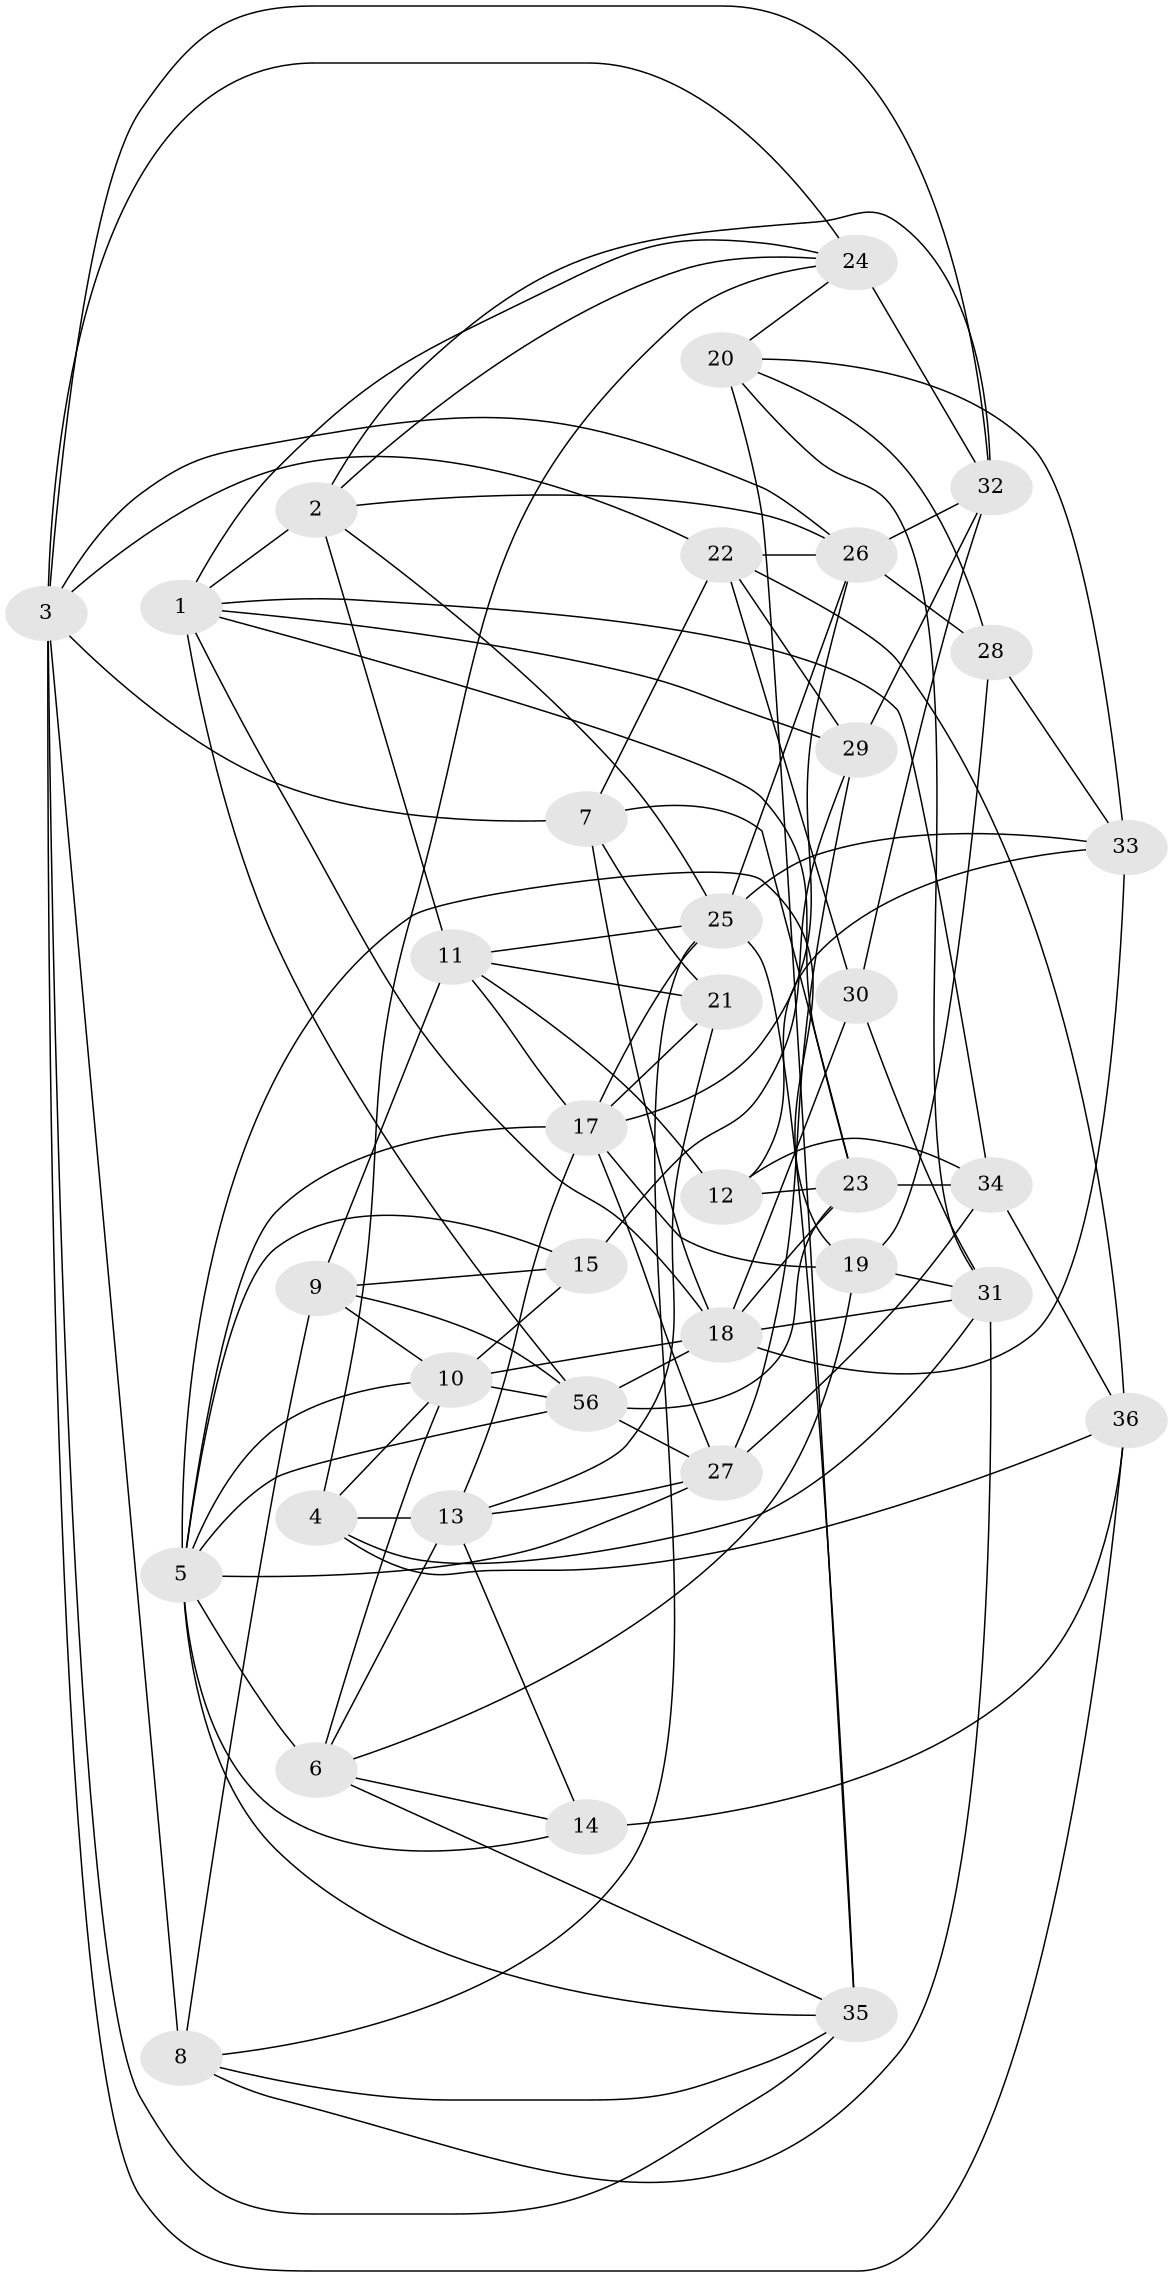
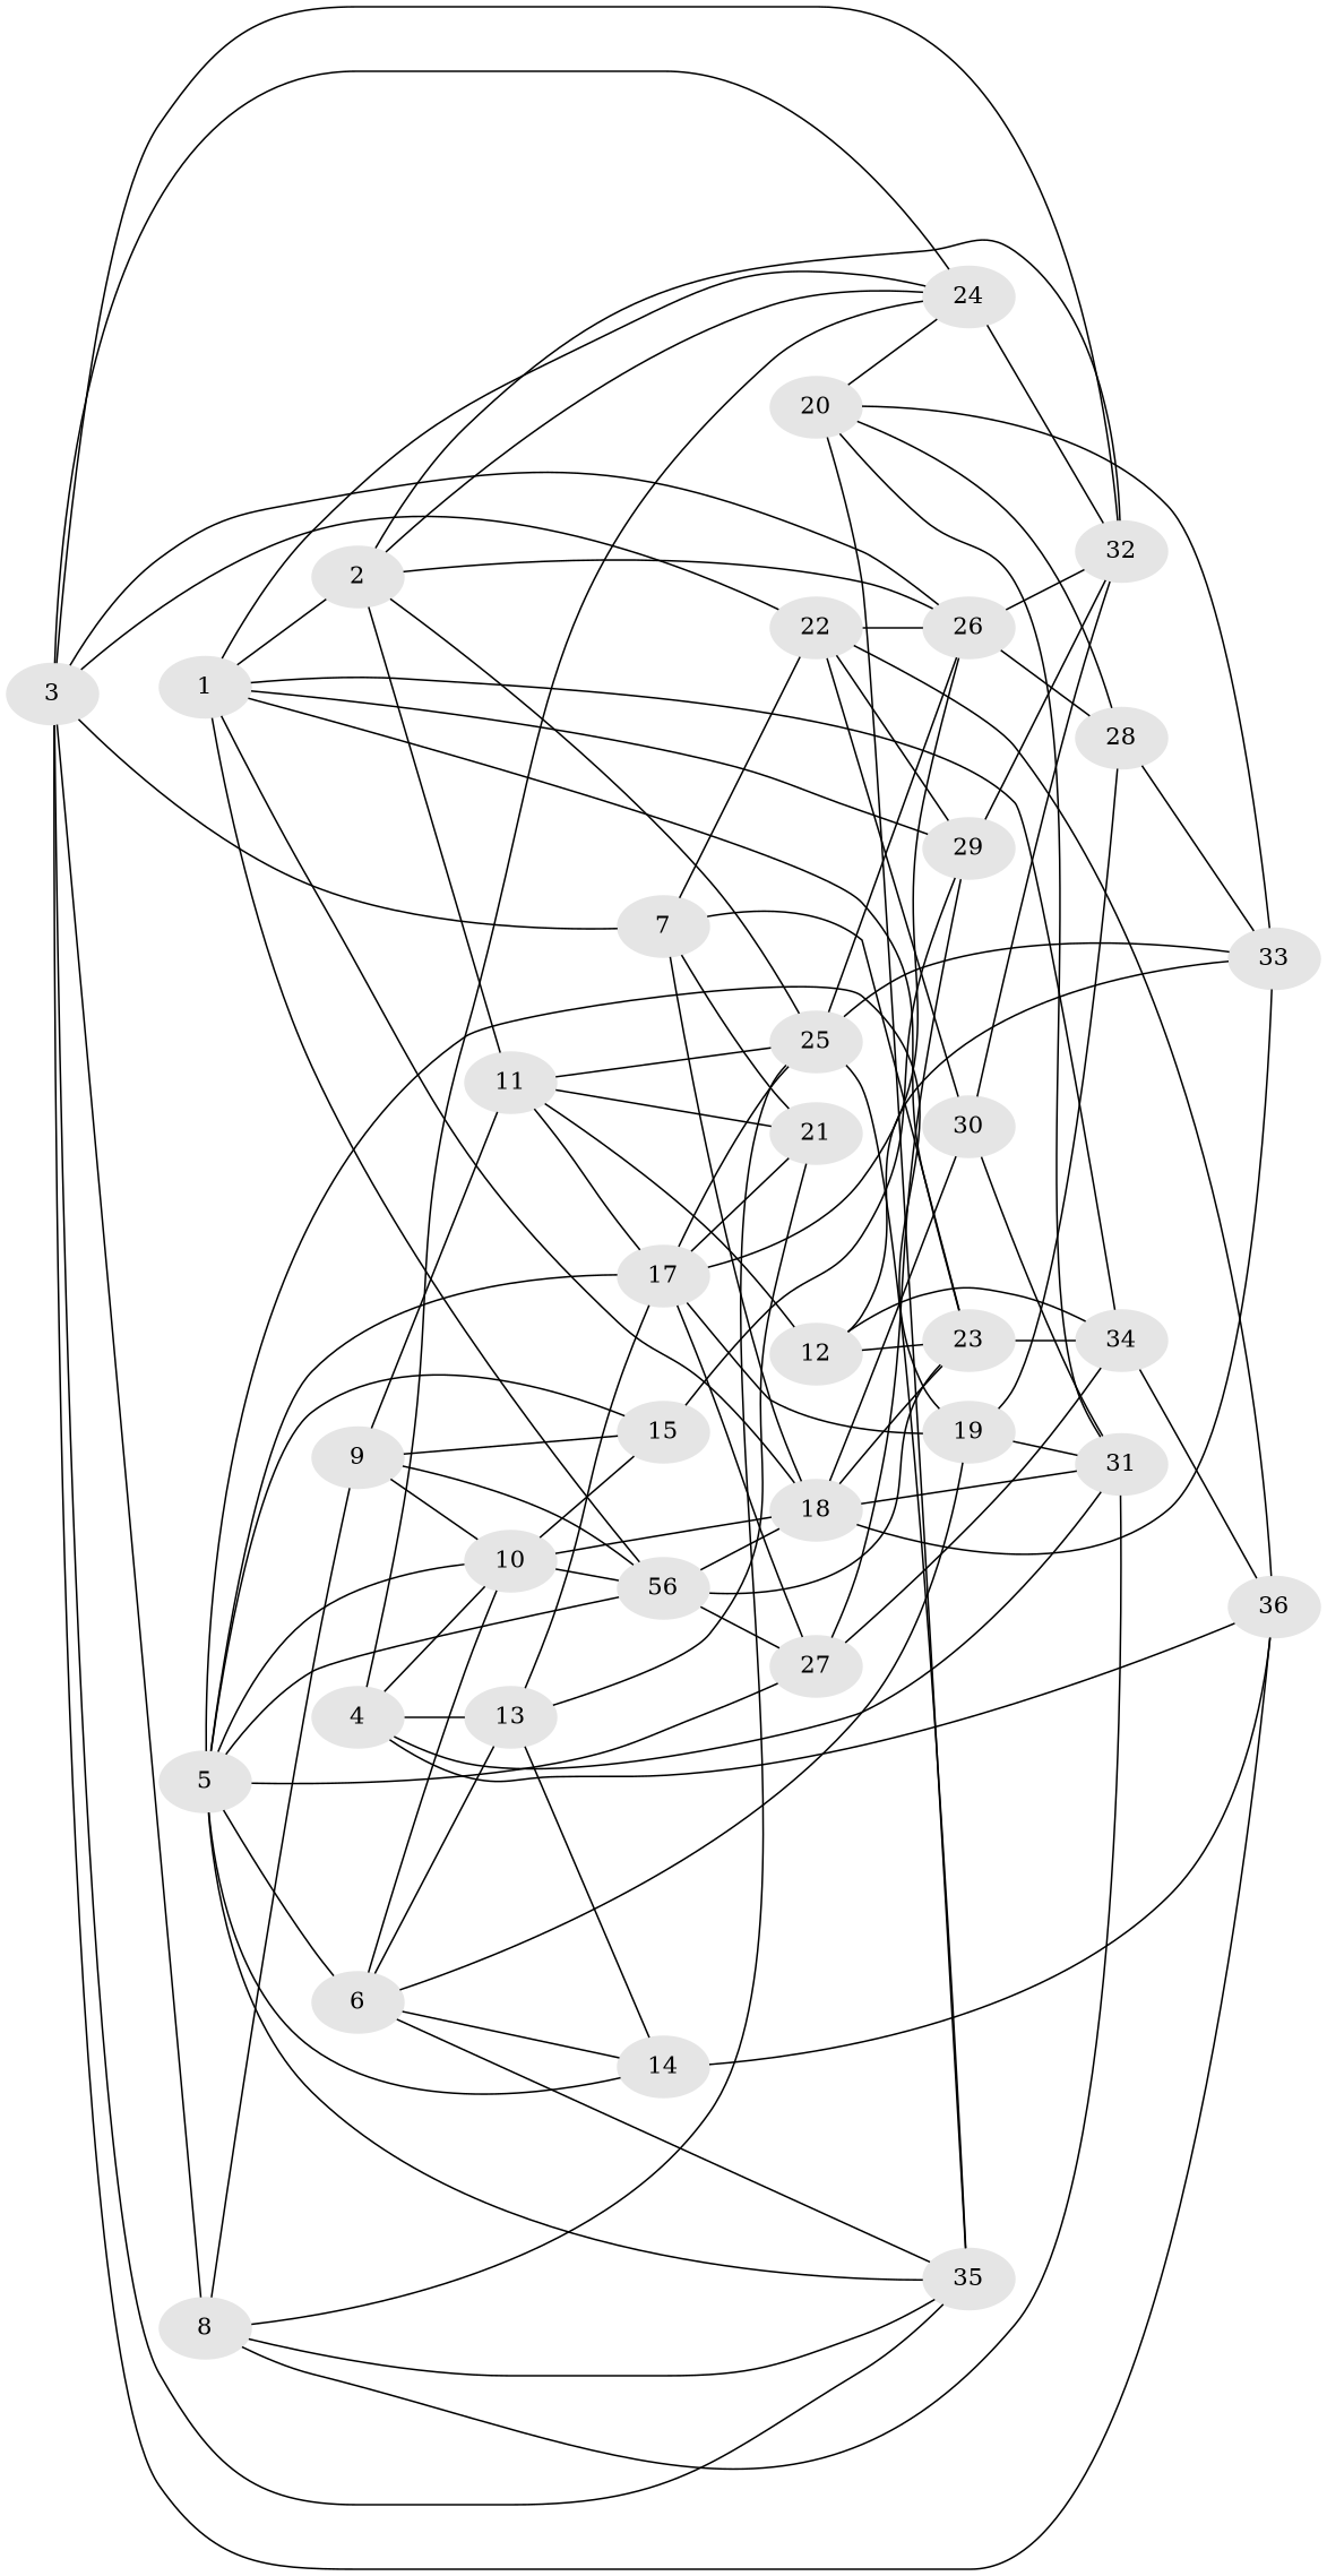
  graph {
    rankdir=LR
    node [color=gray90 style=filled]
    edge [weight=1.0]
    1
    2
    n3 [label=56]
    18
    23
    24
    29
    34
    11
    25
    26
    32
    27
    31
    33
    30
    36
    17
    21
    12
    35
    28
    3
    7
    8
    22
    9
    4
    10
    13
    15
    14
    5
    6
    19
    20
    1 -- 2 [weight=2.0]
    1 -- n3
    1 -- 18
    1 -- 23
    1 -- 24
    1 -- 29
    1 -- 34
    2 -- 24
    2 -- 11
    2 -- 25 [weight=2.0]
    2 -- 26
    2 -- 32
    n3 -- 18 [weight=2.0]
    n3 -- 23
    n3 -- 27
    18 -- 23
    18 -- 31
    18 -- 33
    18 -- 30
    23 -- 34
    24 -- 32
    29 -- 32
    34 -- 36 [weight=2.0]
    11 -- 25
    11 -- 17
    11 -- 21 [weight=2.0]
    11 -- 12 [weight=2.0]
    25 -- 26
    25 -- 33
    25 -- 35
    26 -- 32
    26 -- 28 [weight=2.0]
    27 -- 29
    27 -- 34
    30 -- 32
    30 -- 31
    17 -- 25
    17 -- 26
    17 -- 27
    17 -- 21
    17 -- 19
    12 -- 23
    12 -- 34
    12 -- 33 [weight=2.0]
    28 -- 33
    3 -- 24
    3 -- 26
    3 -- 32
    3 -- 36
    3 -- 35
    3 -- 7
    3 -- 8
    3 -- 22
    7 -- 18
    7 -- 23
    7 -- 21 [weight=2.0]
    7 -- 22
    8 -- 25
    8 -- 31
    8 -- 35 [weight=2.0]
    8 -- 9
    22 -- 29
    22 -- 26
    22 -- 30
    22 -- 36
    9 -- n3
    9 -- 11
    9 -- 10
    9 -- 15 [weight=2.0]
    4 -- 24
    4 -- 31
    4 -- 36
    4 -- 10
    4 -- 13
    10 -- n3
    10 -- 18 [weight=2.0]
    10 -- 15
-   13 -- 27
    13 -- 17
    13 -- 21
    13 -- 14
    15 -- 29 [weight=2.0]
    14 -- 36
    5 -- n3
    5 -- 27
    5 -- 17
    5 -- 35
    5 -- 10
    5 -- 15
    5 -- 14 [weight=2.0]
    5 -- 6
    5 -- 19
    6 -- 35
    6 -- 10
    6 -- 13
    6 -- 14
    6 -- 19
    19 -- 31
    19 -- 28 [weight=2.0]
    20 -- 24
    20 -- 31
    20 -- 33
    20 -- 35 [weight=2.0]
    20 -- 28
  }
